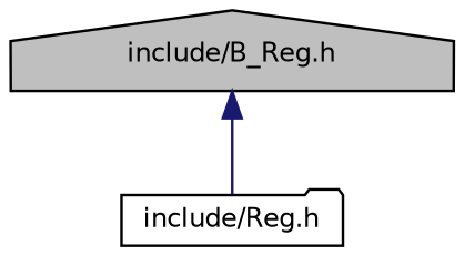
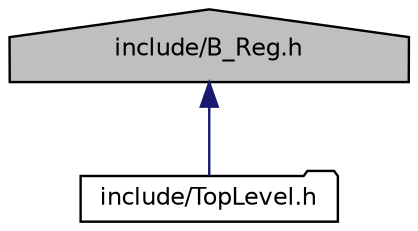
  digraph {
    node [color=black fontname=Helvetica fontsize=10 style=filled]
    n1 [fillcolor=grey75 fontcolor=black height=0.2 label="include/B_Reg.h" shape=house width=0.4]
-   n2 [fillcolor=white height=0.2 label="include/Reg.h" shape=folder width=0.4]
+   n2 [fillcolor=white height=0.2 label="include/TopLevel.h" shape=folder width=0.4]
    n1 -> n2 [color=midnightblue dir=back fontname=Helvetica fontsize=10 labelfontname=Helvetica labelfontsize=10 style=solid]
  }
